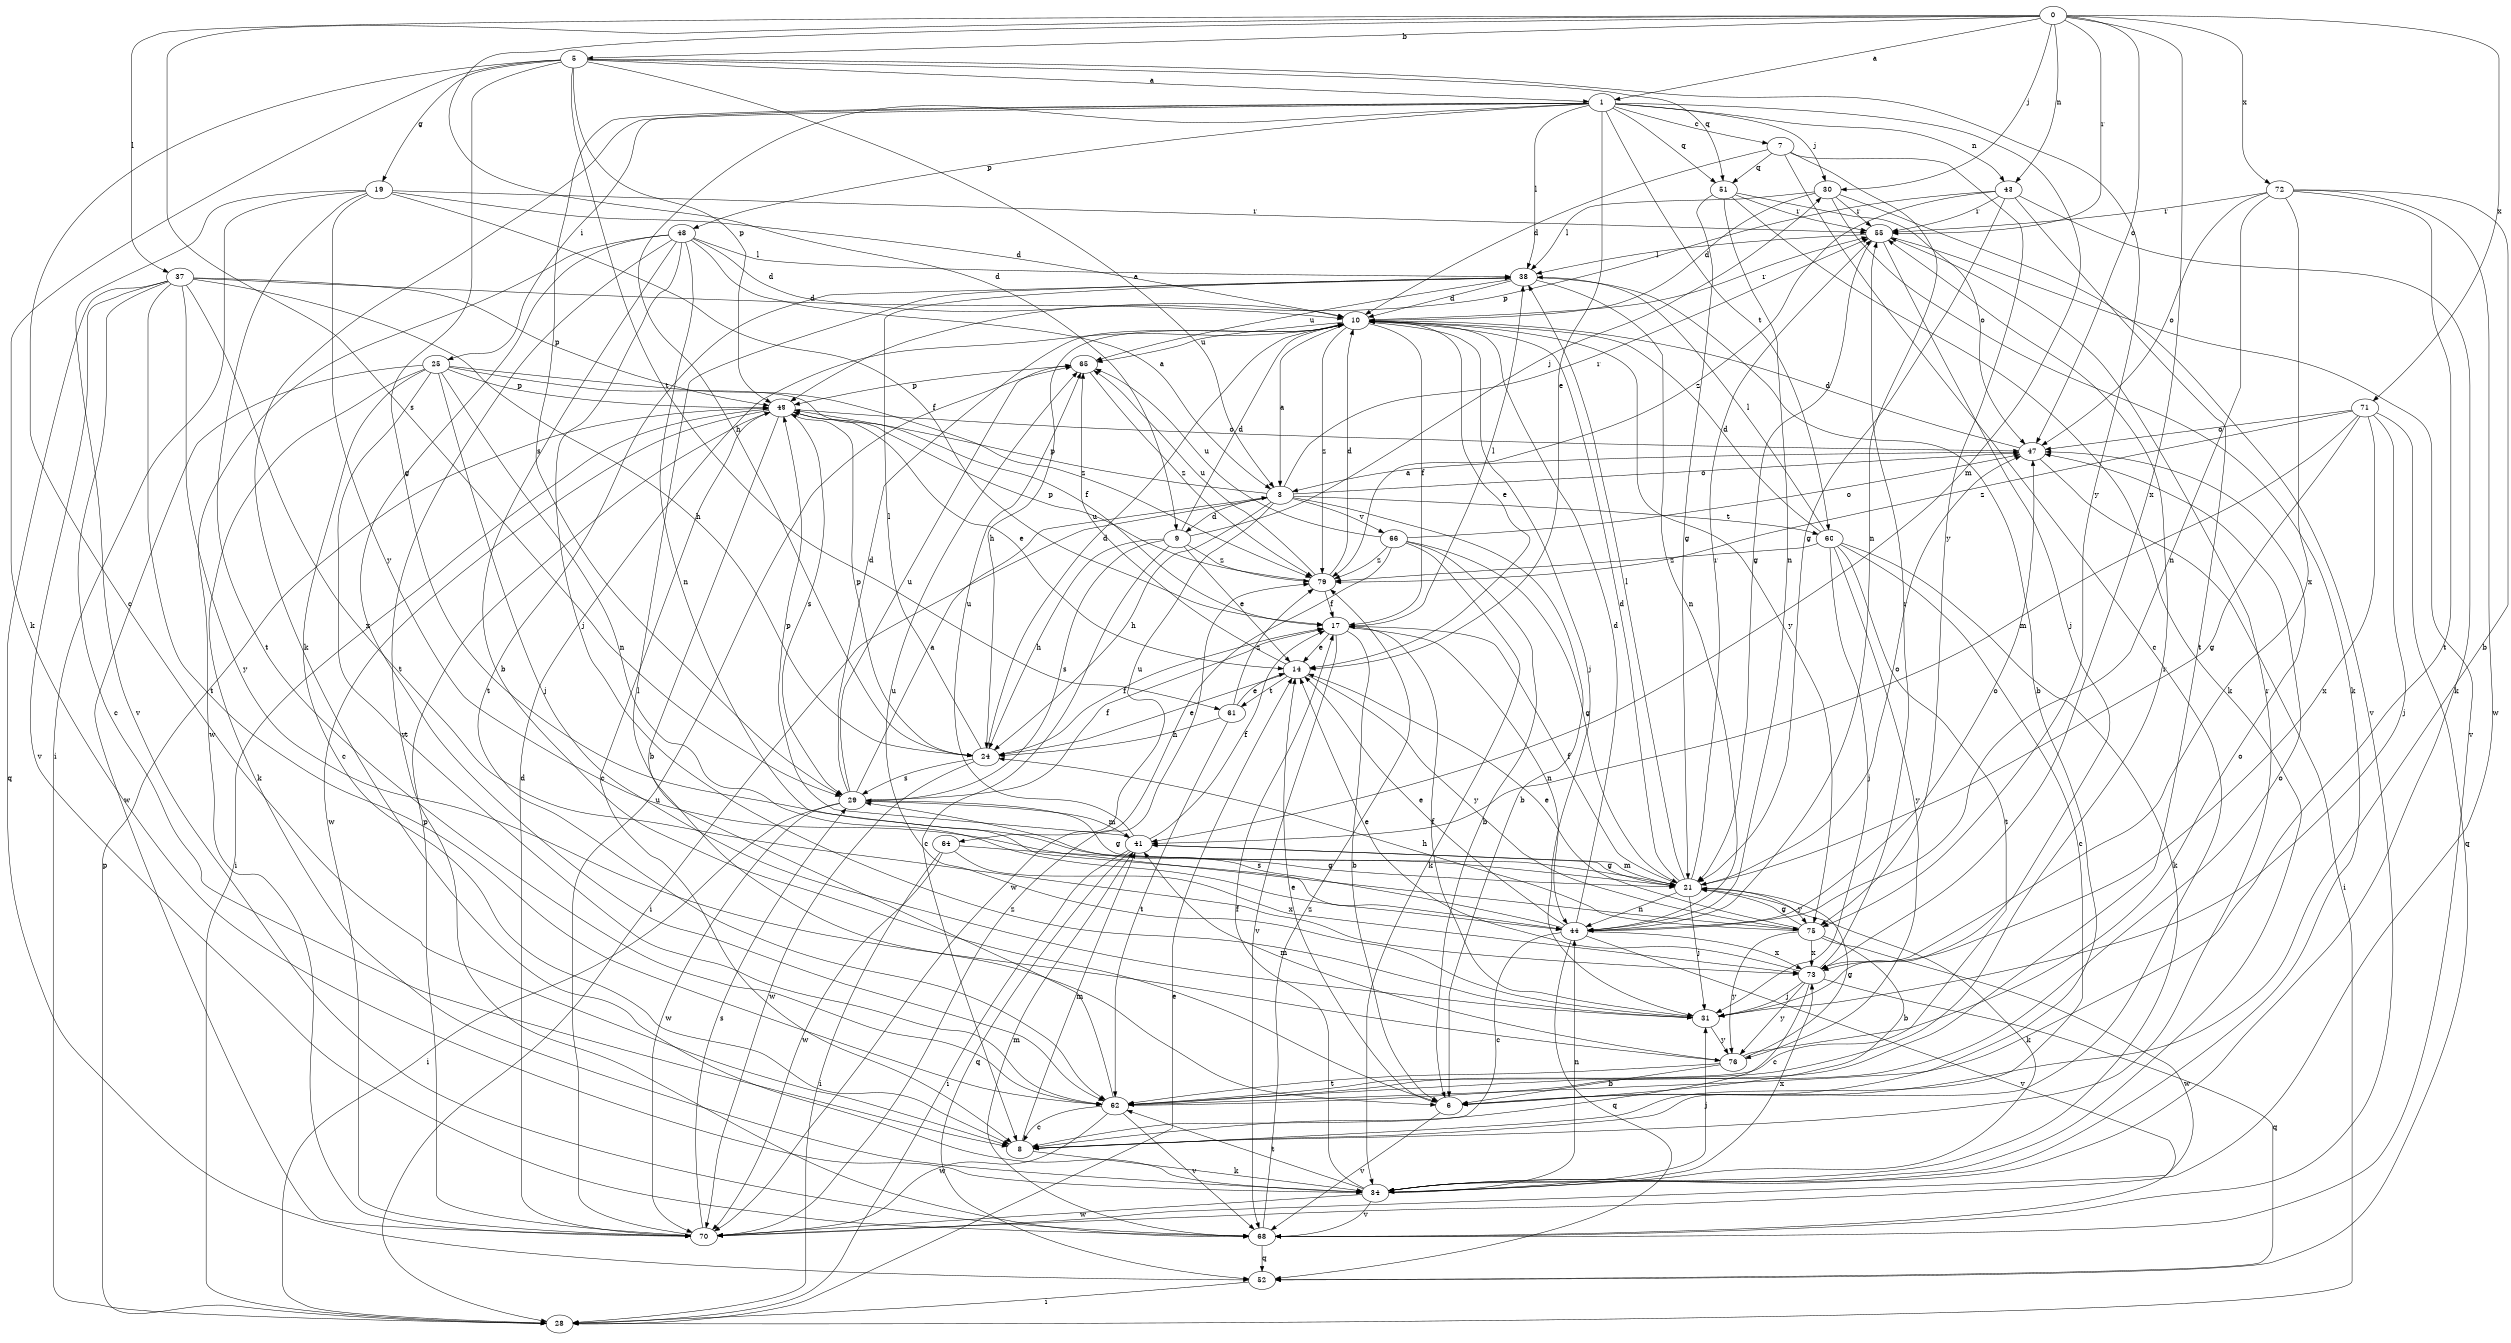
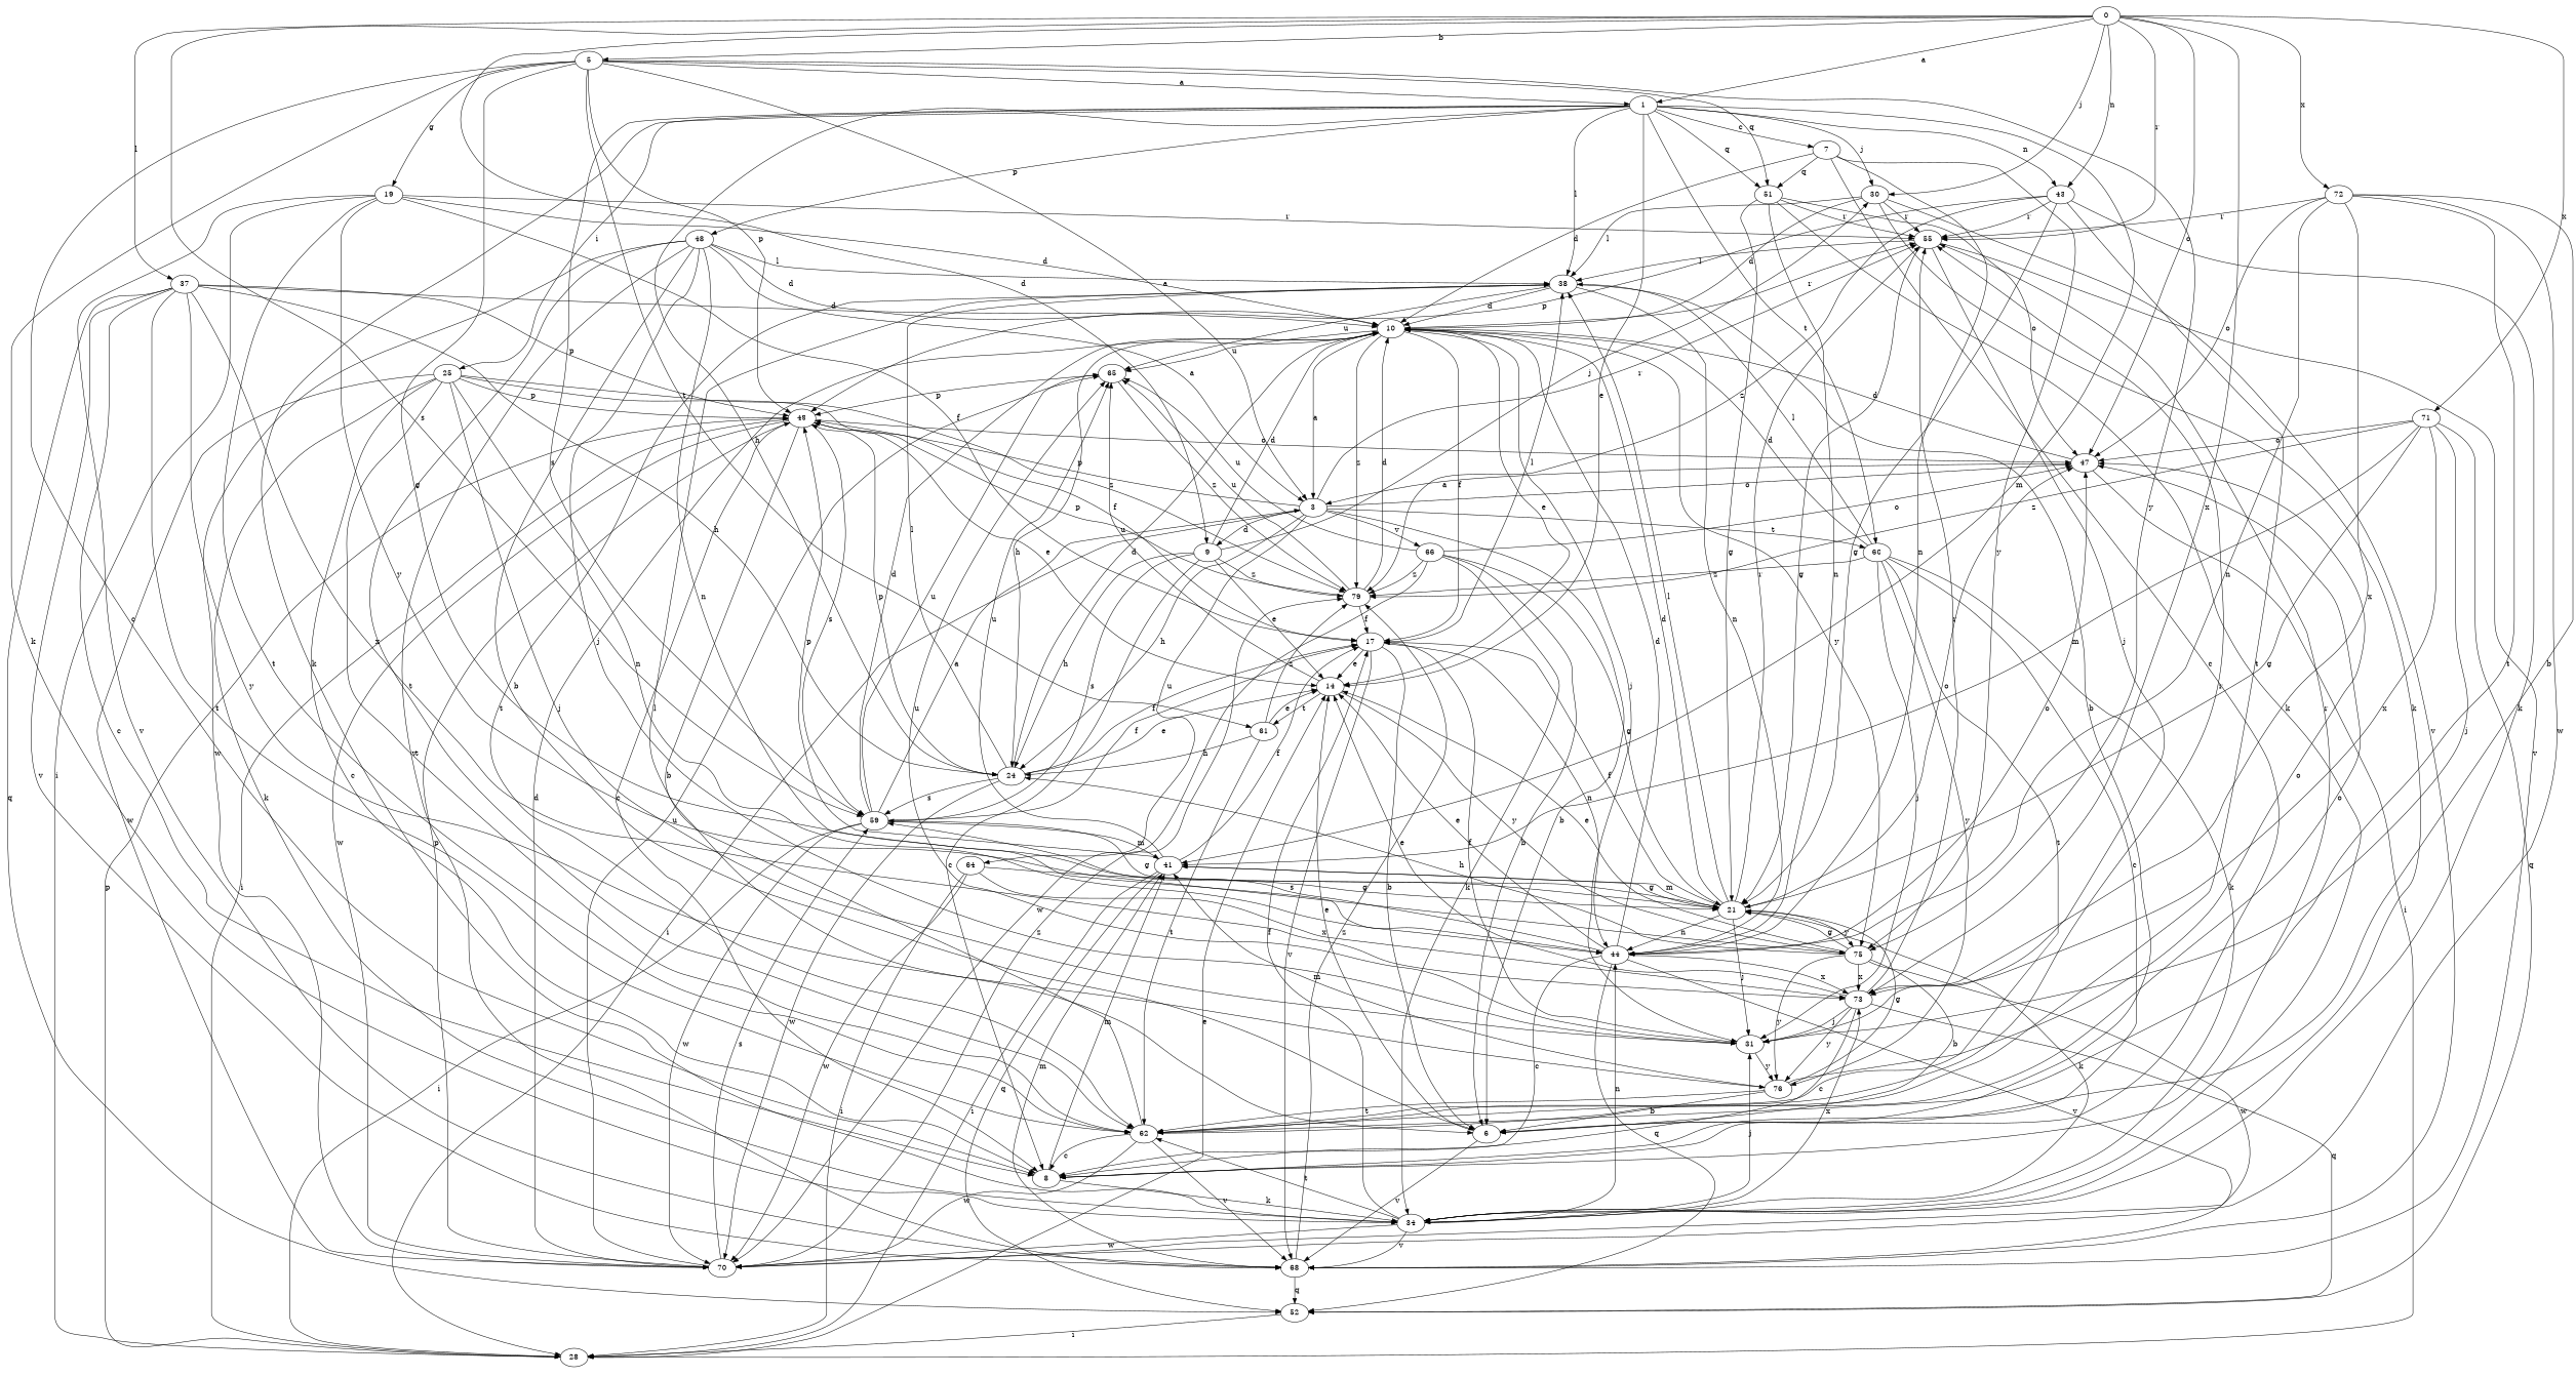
  strict digraph {
    0
    1
    5
    9
    30
    37
    43
    47
    55
-   59 [label=29]
+   59
    71
    72
    73
    7
    14
    24
    25
    34
    38
    41
    48
    51
    60
    3
    49
    8
    19
    21
    61
    75
    10
    79
    68
    62
    76
    52
    28
    31
    17
    65
    70
    6
    44
    64
    66
    0 -> 1 [label=a]
    0 -> 5 [label=b]
    0 -> 9 [label=d]
    0 -> 30 [label=j]
    0 -> 37 [label=l]
    0 -> 43 [label=n]
    0 -> 47 [label=o]
    0 -> 55 [label=r]
    0 -> 59 [label=s]
    0 -> 71 [label=x]
    0 -> 72 [label=x]
    0 -> 73 [label=x]
    1 -> 30 [label=j]
    1 -> 43 [label=n]
    1 -> 59 [label=s]
    1 -> 7 [label=c]
    1 -> 14 [label=e]
    1 -> 24 [label=h]
    1 -> 25 [label=i]
    1 -> 34 [label=k]
    1 -> 38 [label=l]
    1 -> 41 [label=m]
    1 -> 48 [label=p]
    1 -> 51 [label=q]
    1 -> 60 [label=t]
    5 -> 1 [label=a]
    5 -> 34 [label=k]
    5 -> 51 [label=q]
    5 -> 3 [label=a]
    5 -> 49 [label=p]
    5 -> 8 [label=c]
    5 -> 19 [label=g]
    5 -> 21 [label=g]
    5 -> 61 [label=t]
    5 -> 75 [label=y]
    9 -> 30 [label=j]
    9 -> 59 [label=s]
    9 -> 14 [label=e]
    9 -> 24 [label=h]
    9 -> 8 [label=c]
    9 -> 10 [label=d]
    9 -> 79 [label=z]
    30 -> 55 [label=r]
    30 -> 34 [label=k]
    30 -> 38 [label=l]
    30 -> 10 [label=d]
    30 -> 68 [label=v]
    37 -> 73 [label=x]
    37 -> 24 [label=h]
    37 -> 49 [label=p]
    37 -> 8 [label=c]
    37 -> 10 [label=d]
    37 -> 68 [label=v]
    37 -> 62 [label=t]
    37 -> 76 [label=y]
    37 -> 52 [label=q]
    43 -> 55 [label=r]
    43 -> 34 [label=k]
    43 -> 49 [label=p]
    43 -> 21 [label=g]
    43 -> 79 [label=z]
    43 -> 62 [label=t]
    47 -> 3 [label=a]
    47 -> 10 [label=d]
    47 -> 28 [label=i]
    55 -> 38 [label=l]
    55 -> 21 [label=g]
    55 -> 68 [label=v]
    55 -> 31 [label=j]
    59 -> 41 [label=m]
    59 -> 3 [label=a]
    59 -> 21 [label=g]
    59 -> 10 [label=d]
    59 -> 28 [label=i]
    59 -> 17 [label=f]
    59 -> 65 [label=u]
    59 -> 70 [label=w]
    71 -> 47 [label=o]
    71 -> 73 [label=x]
    71 -> 41 [label=m]
    71 -> 21 [label=g]
    71 -> 79 [label=z]
    71 -> 52 [label=q]
    71 -> 31 [label=j]
    72 -> 47 [label=o]
    72 -> 55 [label=r]
    72 -> 73 [label=x]
    72 -> 62 [label=t]
    72 -> 70 [label=w]
    72 -> 6 [label=b]
    72 -> 44 [label=n]
    73 -> 55 [label=r]
    73 -> 14 [label=e]
    73 -> 8 [label=c]
    73 -> 76 [label=y]
    73 -> 52 [label=q]
    73 -> 31 [label=j]
    7 -> 51 [label=q]
    7 -> 8 [label=c]
    7 -> 75 [label=y]
    7 -> 10 [label=d]
    7 -> 44 [label=n]
    14 -> 61 [label=t]
    14 -> 75 [label=y]
    14 -> 65 [label=u]
    24 -> 59 [label=s]
-   14 -> 24 [label=e]
+   24 -> 14 [label=e]
    24 -> 38 [label=l]
    24 -> 49 [label=p]
    24 -> 10 [label=d]
    24 -> 17 [label=f]
    24 -> 70 [label=w]
    25 -> 34 [label=k]
    25 -> 49 [label=p]
    25 -> 8 [label=c]
    25 -> 79 [label=z]
    25 -> 62 [label=t]
    25 -> 31 [label=j]
    25 -> 17 [label=f]
    25 -> 70 [label=w]
    25 -> 44 [label=n]
    34 -> 73 [label=x]
    34 -> 68 [label=v]
    34 -> 62 [label=t]
    34 -> 31 [label=j]
    34 -> 17 [label=f]
    34 -> 70 [label=w]
    34 -> 44 [label=n]
    38 -> 10 [label=d]
    38 -> 62 [label=t]
    38 -> 65 [label=u]
    38 -> 6 [label=b]
    38 -> 44 [label=n]
    41 -> 49 [label=p]
    41 -> 21 [label=g]
    41 -> 52 [label=q]
    41 -> 28 [label=i]
    41 -> 17 [label=f]
    41 -> 65 [label=u]
    48 -> 38 [label=l]
    48 -> 3 [label=a]
    48 -> 10 [label=d]
    48 -> 68 [label=v]
    48 -> 62 [label=t]
    48 -> 31 [label=j]
    48 -> 70 [label=w]
    48 -> 6 [label=b]
    48 -> 44 [label=n]
    51 -> 47 [label=o]
    51 -> 55 [label=r]
    51 -> 34 [label=k]
    51 -> 21 [label=g]
    51 -> 44 [label=n]
    60 -> 34 [label=k]
    60 -> 38 [label=l]
    60 -> 8 [label=c]
    60 -> 10 [label=d]
    60 -> 79 [label=z]
    60 -> 62 [label=t]
    60 -> 76 [label=y]
    60 -> 31 [label=j]
    3 -> 9 [label=d]
    3 -> 47 [label=o]
    3 -> 55 [label=r]
    3 -> 24 [label=h]
    3 -> 60 [label=t]
    3 -> 49 [label=p]
    3 -> 28 [label=i]
    3 -> 6 [label=b]
    3 -> 64 [label=u]
    3 -> 66 [label=v]
    49 -> 47 [label=o]
    49 -> 59 [label=s]
    49 -> 14 [label=e]
    49 -> 8 [label=c]
    49 -> 28 [label=i]
    49 -> 70 [label=w]
    49 -> 6 [label=b]
    8 -> 55 [label=r]
    8 -> 34 [label=k]
    8 -> 41 [label=m]
    19 -> 55 [label=r]
    19 -> 75 [label=y]
    19 -> 10 [label=d]
    19 -> 68 [label=v]
    19 -> 62 [label=t]
    19 -> 28 [label=i]
    19 -> 17 [label=f]
    21 -> 47 [label=o]
    21 -> 55 [label=r]
    21 -> 34 [label=k]
    21 -> 38 [label=l]
    21 -> 41 [label=m]
    21 -> 75 [label=y]
    21 -> 10 [label=d]
    21 -> 31 [label=j]
    21 -> 17 [label=f]
    21 -> 44 [label=n]
    61 -> 14 [label=e]
    61 -> 24 [label=h]
    61 -> 79 [label=z]
    61 -> 62 [label=t]
    75 -> 73 [label=x]
    75 -> 14 [label=e]
    75 -> 24 [label=h]
    75 -> 21 [label=g]
    75 -> 76 [label=y]
    75 -> 70 [label=w]
    75 -> 6 [label=b]
    10 -> 55 [label=r]
    10 -> 14 [label=e]
    10 -> 24 [label=h]
    10 -> 3 [label=a]
    10 -> 75 [label=y]
    10 -> 79 [label=z]
    10 -> 31 [label=j]
    10 -> 17 [label=f]
    10 -> 65 [label=u]
    79 -> 49 [label=p]
    79 -> 10 [label=d]
    79 -> 17 [label=f]
    79 -> 65 [label=u]
    68 -> 41 [label=m]
    68 -> 79 [label=z]
    68 -> 52 [label=q]
    62 -> 47 [label=o]
    62 -> 55 [label=r]
    62 -> 38 [label=l]
    62 -> 8 [label=c]
    62 -> 68 [label=v]
    62 -> 70 [label=w]
    76 -> 47 [label=o]
    76 -> 41 [label=m]
    76 -> 21 [label=g]
    76 -> 62 [label=t]
    76 -> 6 [label=b]
    52 -> 28 [label=i]
    28 -> 14 [label=e]
    28 -> 49 [label=p]
    31 -> 76 [label=y]
    31 -> 17 [label=f]
    31 -> 65 [label=u]
    17 -> 14 [label=e]
    17 -> 38 [label=l]
    17 -> 68 [label=v]
    17 -> 6 [label=b]
    17 -> 44 [label=n]
    65 -> 49 [label=p]
    65 -> 79 [label=z]
    70 -> 59 [label=s]
    70 -> 49 [label=p]
    70 -> 10 [label=d]
    70 -> 79 [label=z]
    70 -> 65 [label=u]
    6 -> 14 [label=e]
    6 -> 68 [label=v]
    44 -> 47 [label=o]
    44 -> 59 [label=s]
    44 -> 73 [label=x]
    44 -> 14 [label=e]
    44 -> 8 [label=c]
    44 -> 10 [label=d]
    44 -> 68 [label=v]
    44 -> 52 [label=q]
    64 -> 73 [label=x]
    64 -> 21 [label=g]
    64 -> 28 [label=i]
    64 -> 70 [label=w]
    66 -> 47 [label=o]
    66 -> 34 [label=k]
    66 -> 21 [label=g]
    66 -> 79 [label=z]
    66 -> 65 [label=u]
    66 -> 70 [label=w]
    66 -> 6 [label=b]
  }
